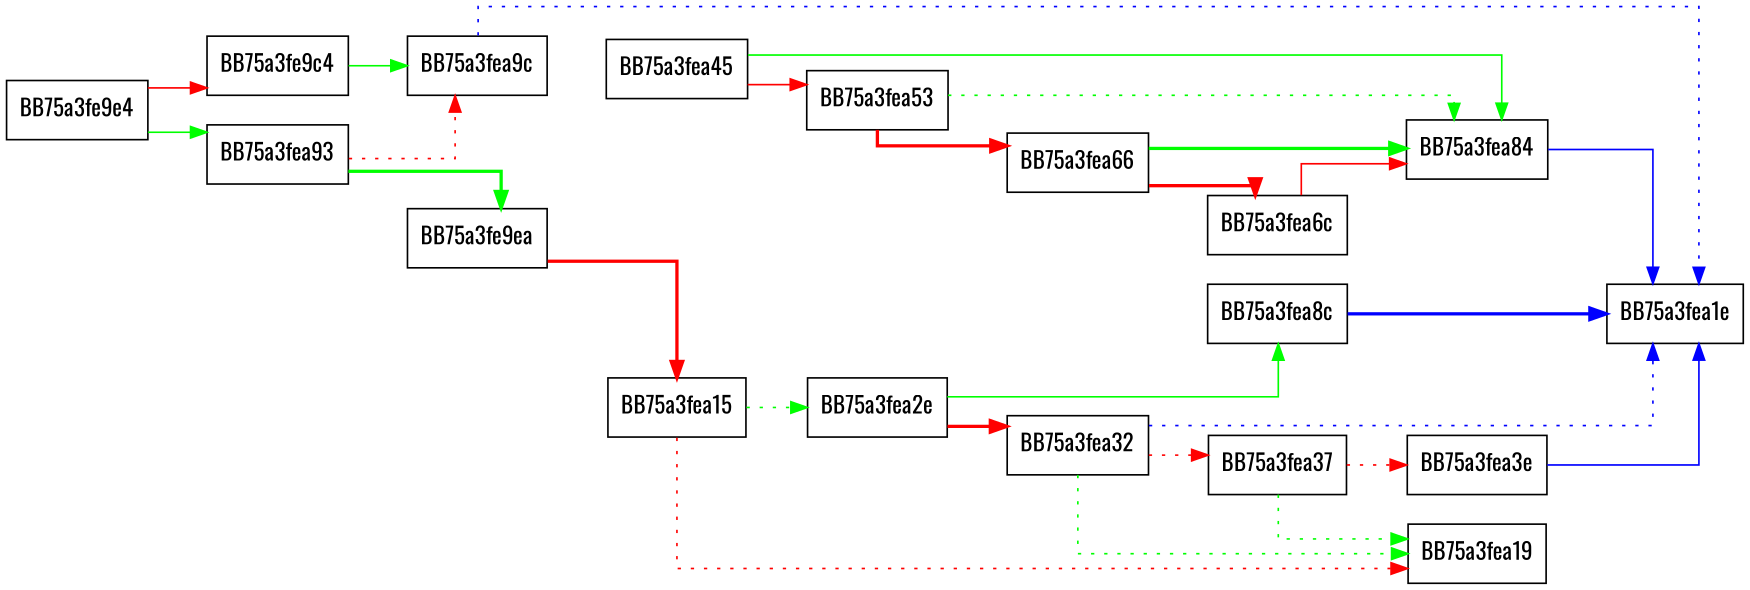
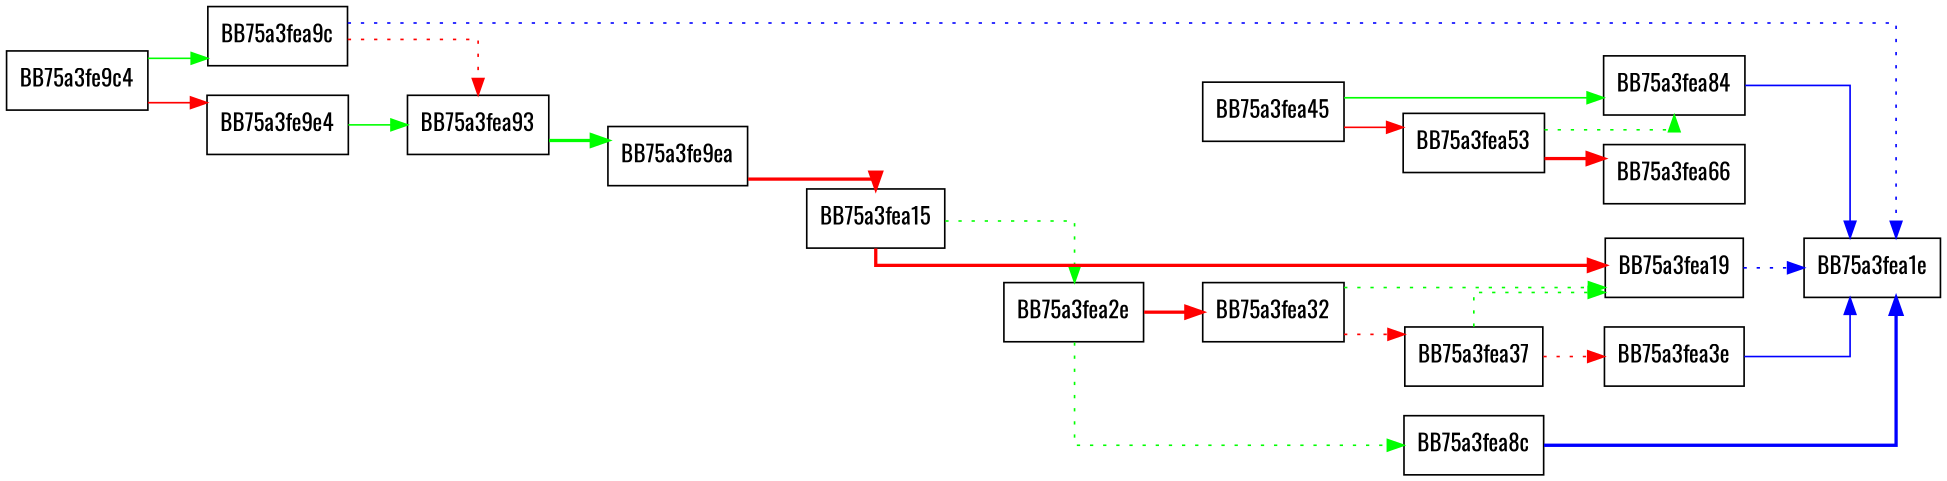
  digraph {
    fontname=Oswald
    rankdir=LR
    splines=ortho
    node [fontname=Oswald shape=box]
    edge [color=red fontname=Oswald style=dotted]
    BB75a3fe9c4
    BB75a3fea9c
    BB75a3fe9e4
    BB75a3fea1e
    BB75a3fea93
    BB75a3fe9ea
    BB75a3fea15
    BB75a3fea45
    BB75a3fea84
    BB75a3fea53
    BB75a3fea2e
    BB75a3fea19
    BB75a3fea66
    BB75a3fea8c
    BB75a3fea32
    BB75a3fea37
    BB75a3fea3e
-   BB75a3fea6c
    BB75a3fe9c4 -> BB75a3fea9c [color=green style=solid]
-   BB75a3fe9e4 -> BB75a3fe9c4 [style=solid]
+   BB75a3fe9c4 -> BB75a3fe9e4 [style=solid]
    BB75a3fea9c -> BB75a3fea1e [color=blue]
    BB75a3fe9e4 -> BB75a3fea93 [color=green style=solid]
-   BB75a3fea93 -> BB75a3fea9c
+   BB75a3fea9c -> BB75a3fea93
    BB75a3fea93 -> BB75a3fe9ea [color=green style=bold]
    BB75a3fe9ea -> BB75a3fea15 [style=bold]
    BB75a3fea15 -> BB75a3fea2e [color=green]
-   BB75a3fea15 -> BB75a3fea19
+   BB75a3fea15 -> BB75a3fea19 [style=bold]
    BB75a3fea45 -> BB75a3fea84 [color=green style=solid]
    BB75a3fea45 -> BB75a3fea53 [style=solid]
    BB75a3fea84 -> BB75a3fea1e [color=blue style=solid]
    BB75a3fea53 -> BB75a3fea84 [color=green]
    BB75a3fea53 -> BB75a3fea66 [style=bold]
-   BB75a3fea2e -> BB75a3fea8c [color=green style=solid]
+   BB75a3fea2e -> BB75a3fea8c [color=green]
    BB75a3fea2e -> BB75a3fea32 [style=bold]
-   BB75a3fea32 -> BB75a3fea1e [color=blue]
-   BB75a3fea66 -> BB75a3fea84 [color=green style=bold]
-   BB75a3fea66 -> BB75a3fea6c [style=bold]
+   BB75a3fea19 -> BB75a3fea1e [color=blue]
    BB75a3fea8c -> BB75a3fea1e [color=blue style=bold]
    BB75a3fea32 -> BB75a3fea19 [color=green]
    BB75a3fea32 -> BB75a3fea37
    BB75a3fea37 -> BB75a3fea19 [color=green]
    BB75a3fea37 -> BB75a3fea3e
    BB75a3fea3e -> BB75a3fea1e [color=blue style=solid]
-   BB75a3fea6c -> BB75a3fea84 [style=solid]
  }
